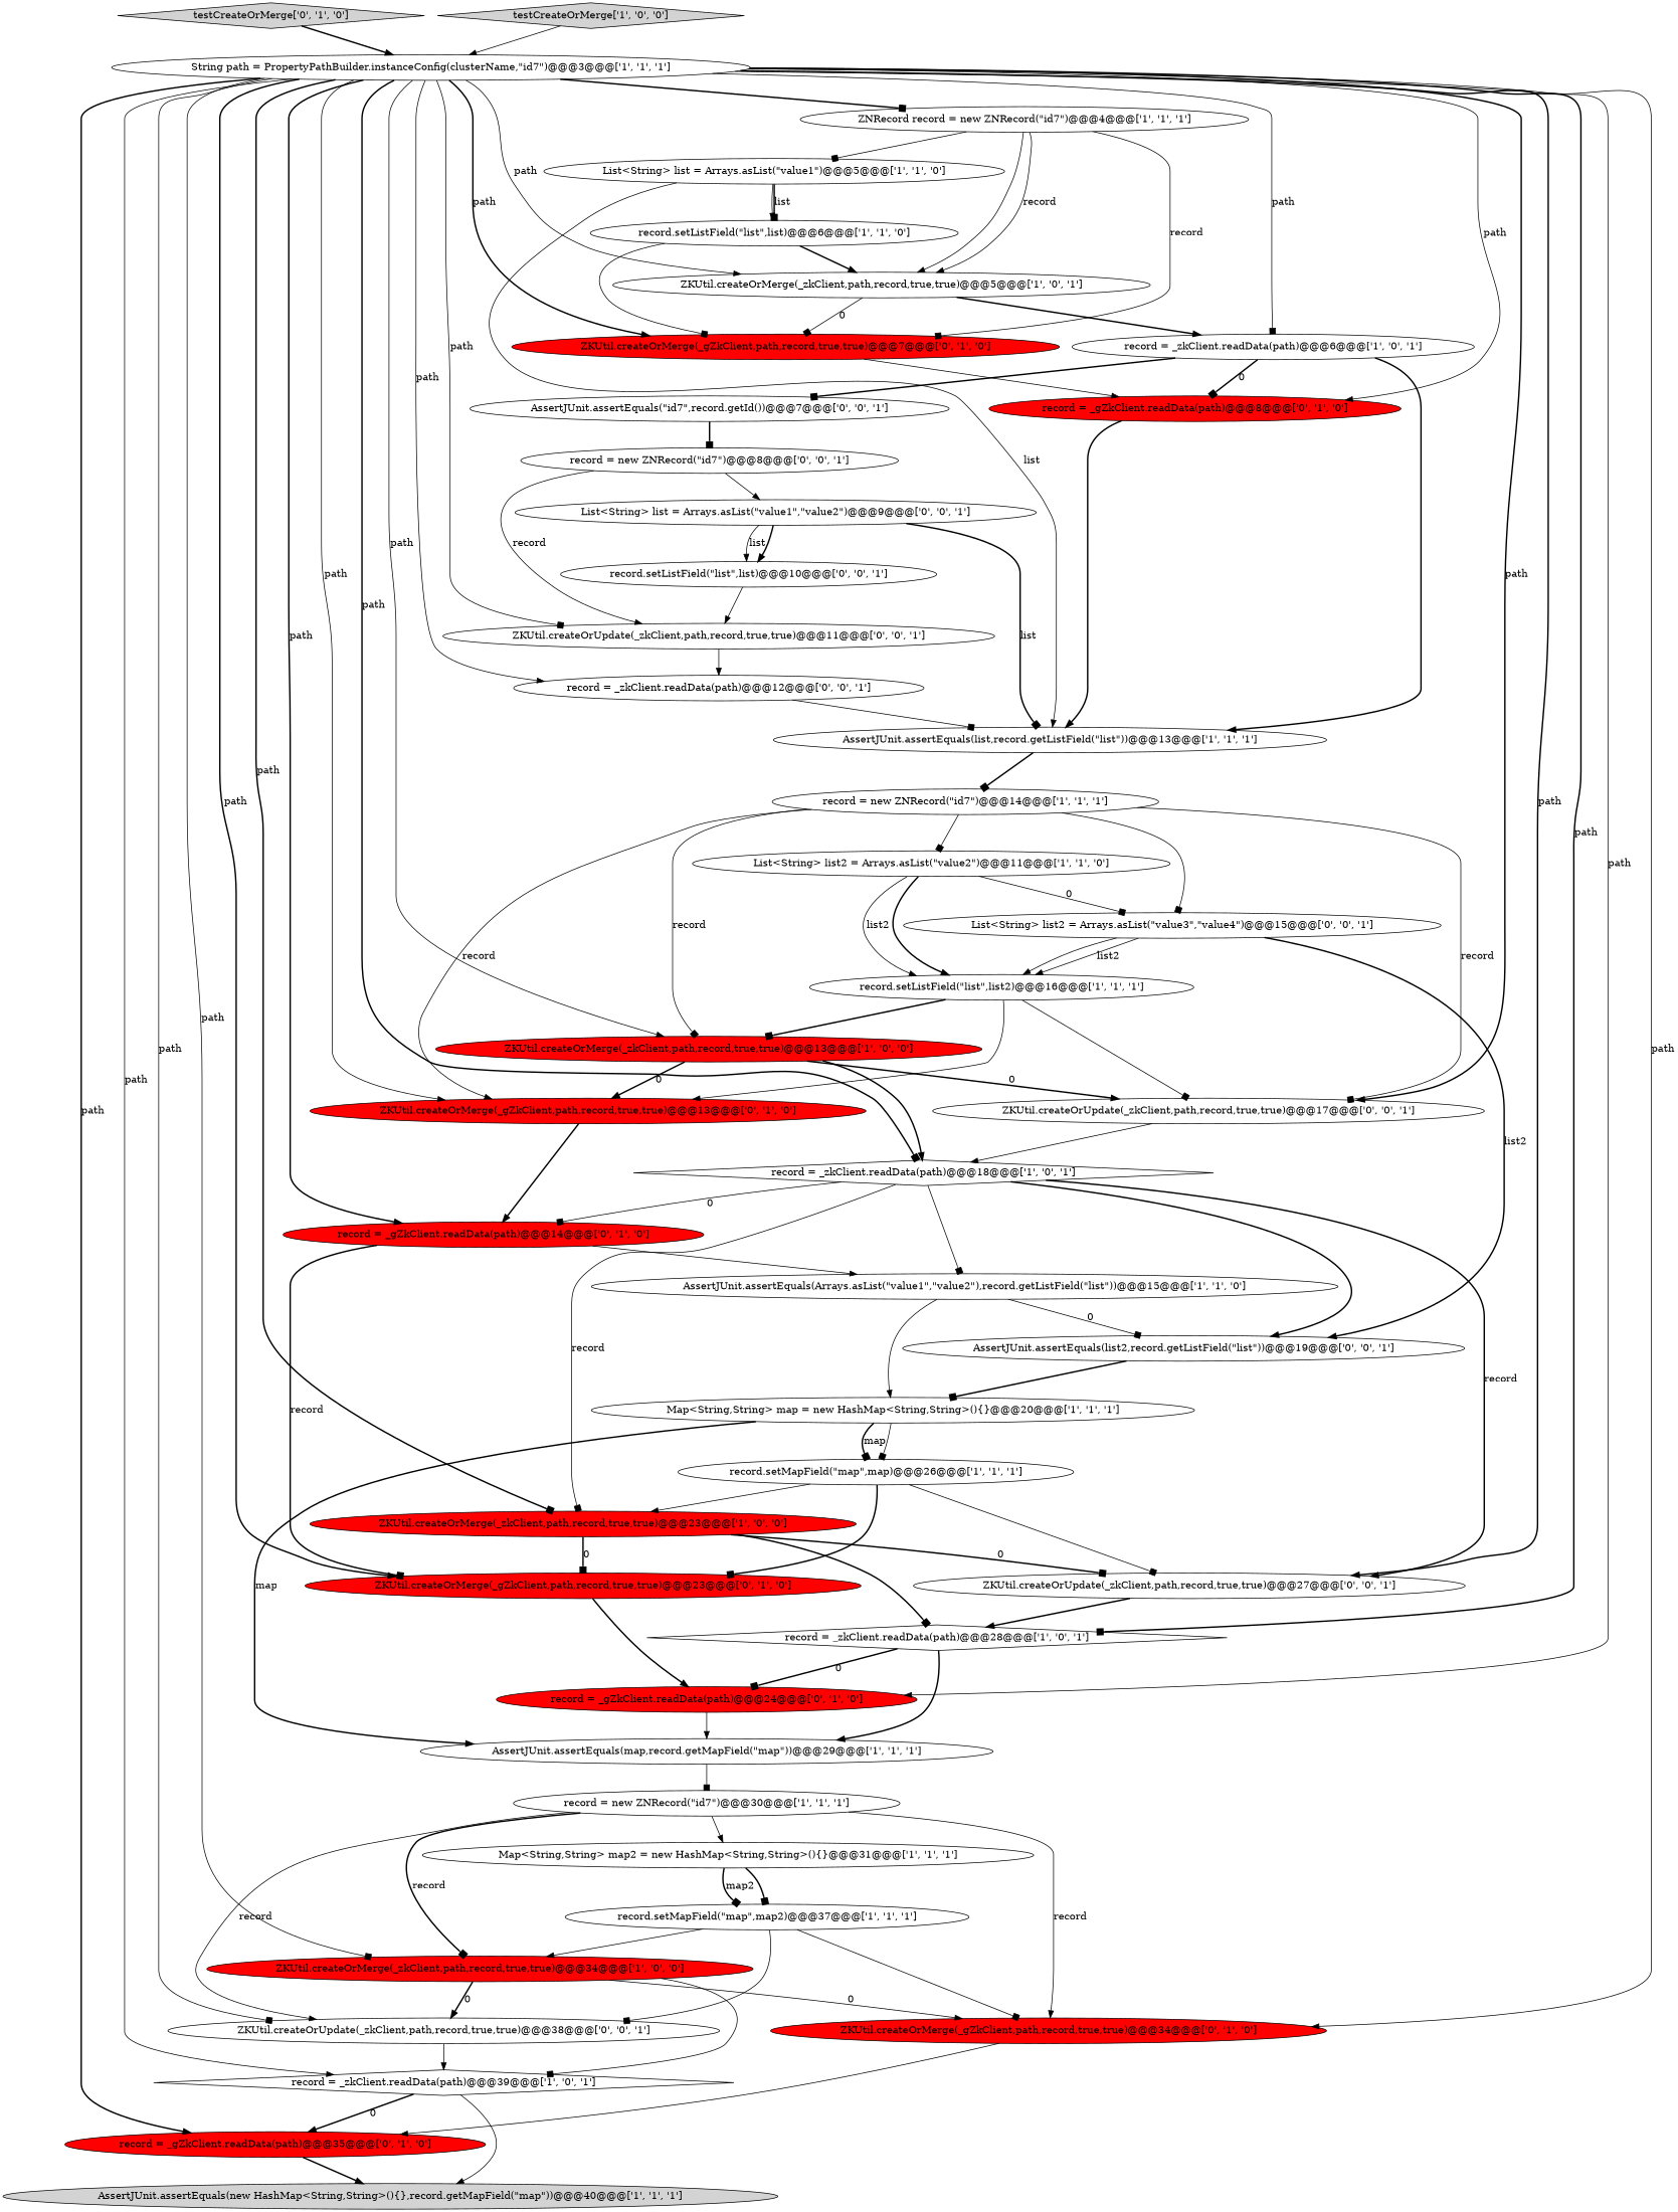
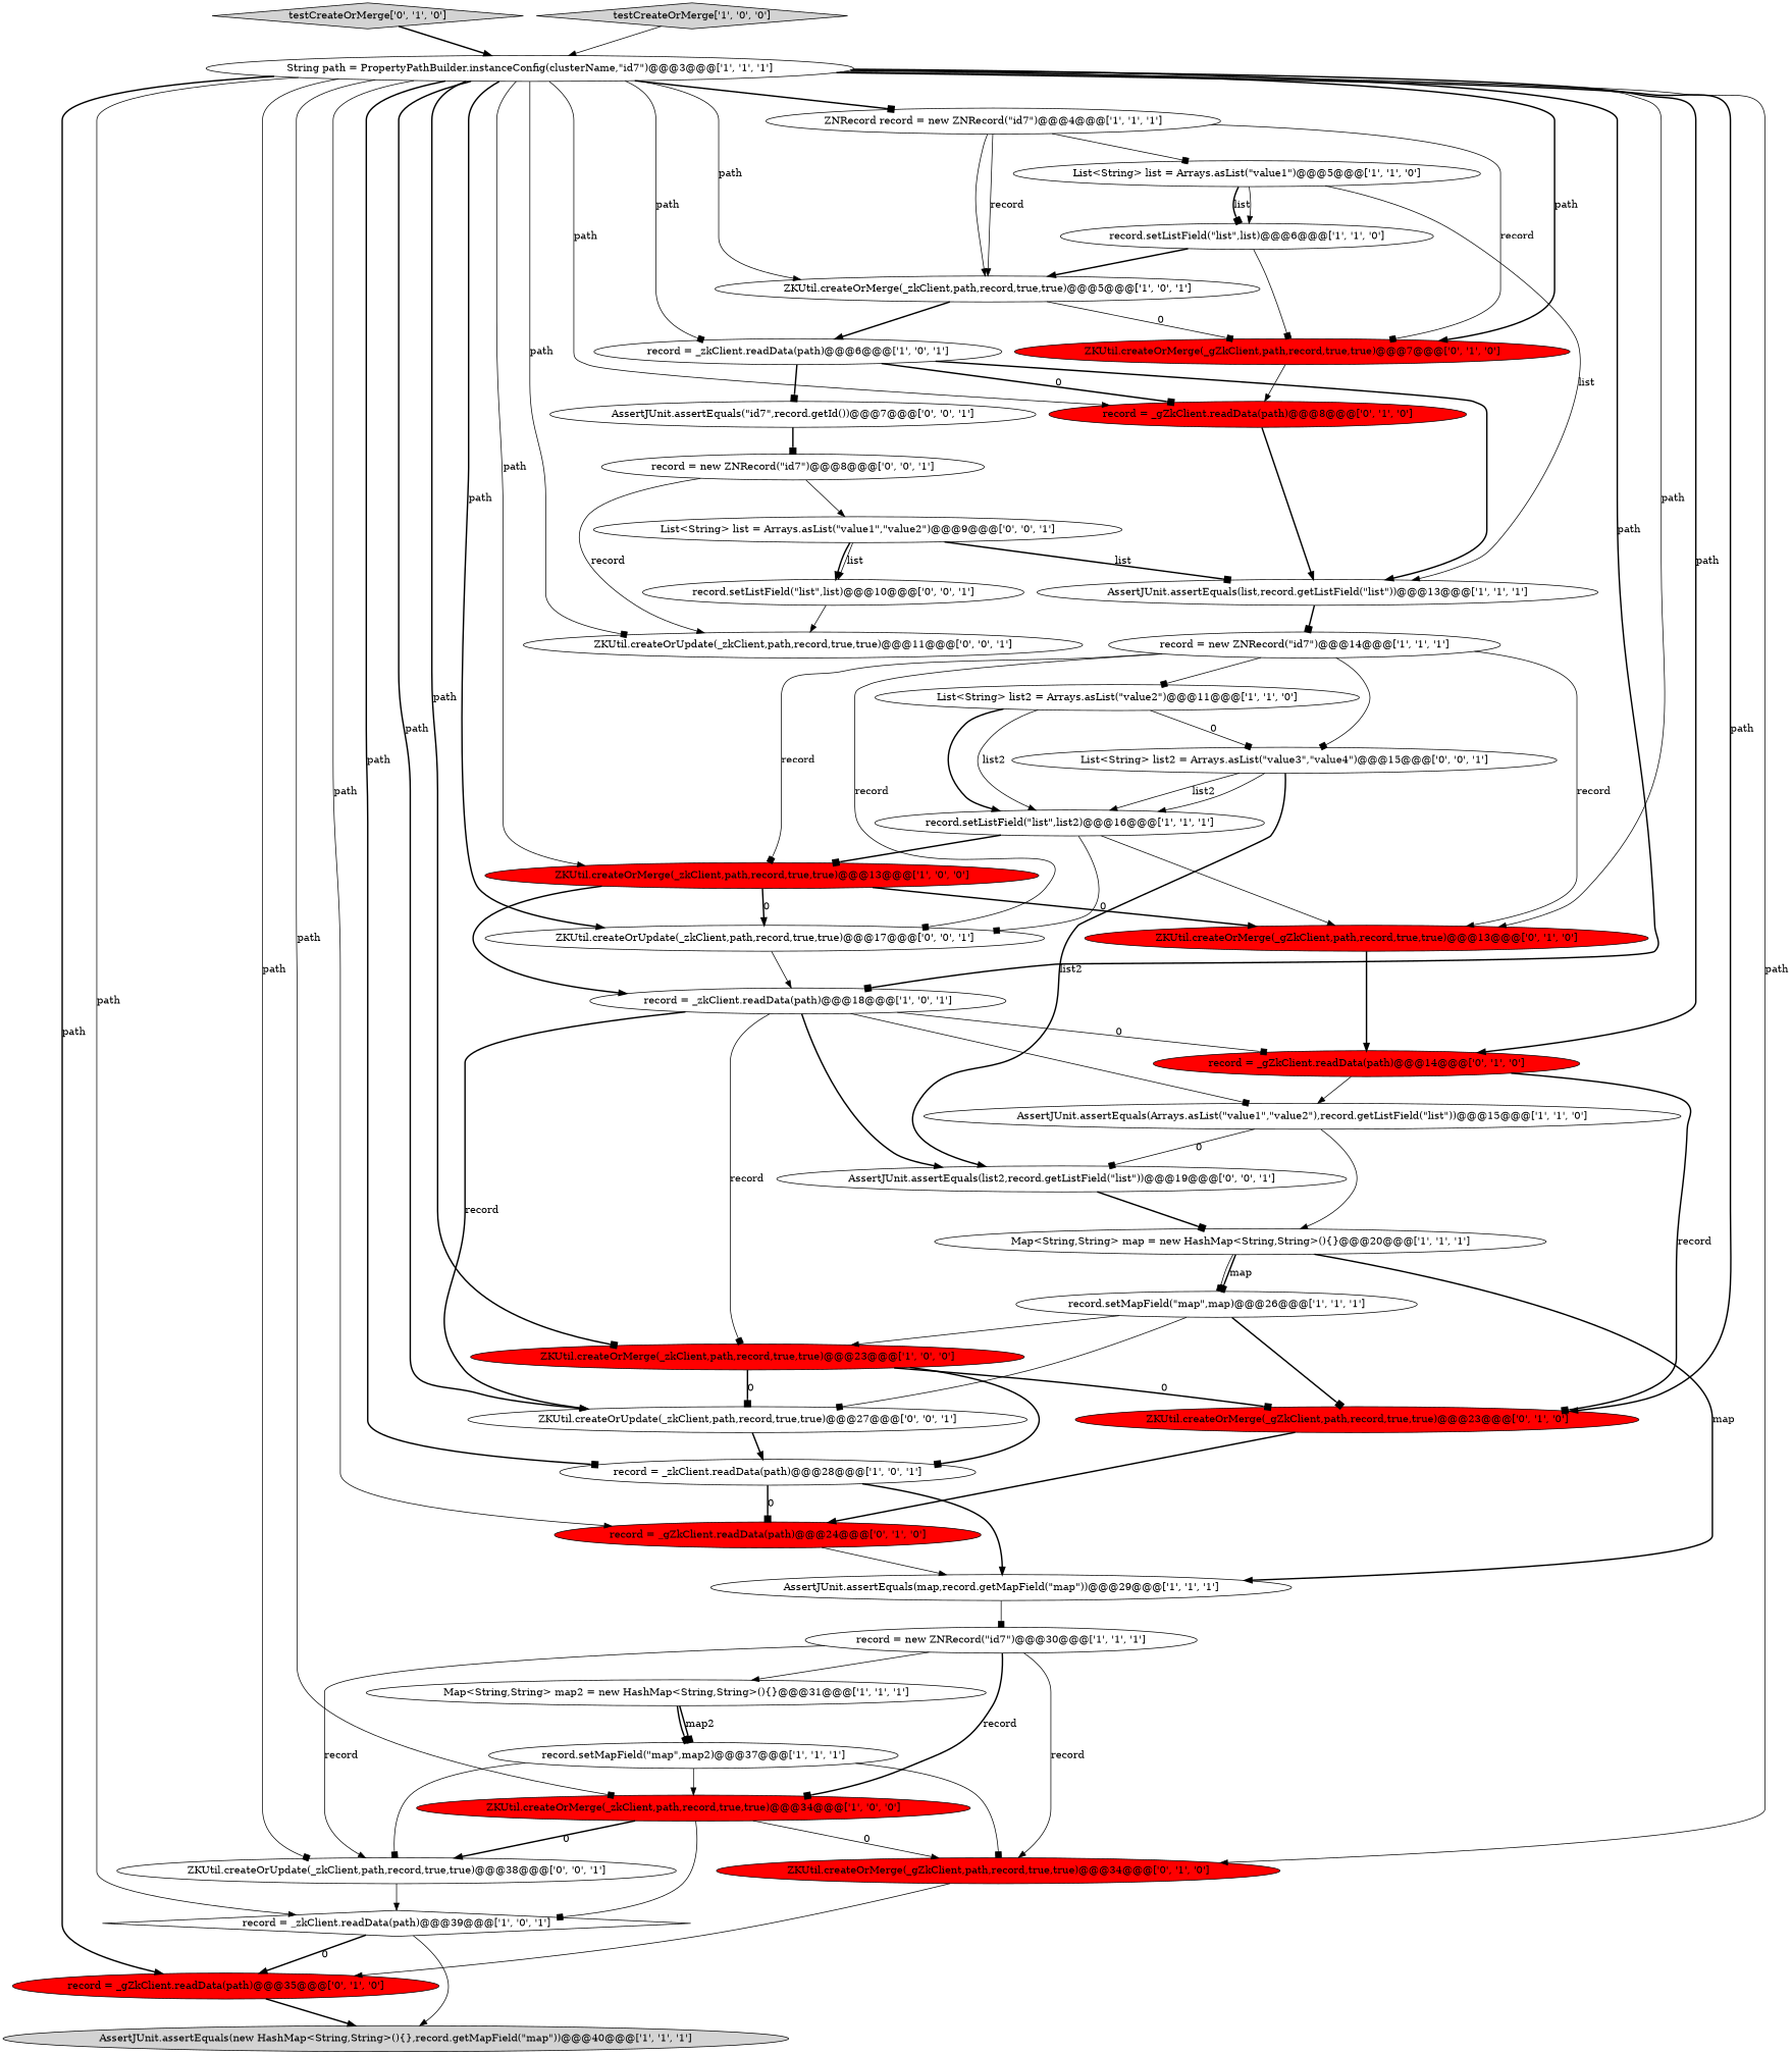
  digraph {
    node [fillcolor=white shape=ellipse style=filled]
    edge [arrowhead=normal style=solid]
    n1 [label="String path = PropertyPathBuilder.instanceConfig(clusterName,\"id7\")@@@3@@@['1', '1', '1']"]
    n2 [label="record = _zkClient.readData(path)@@@39@@@['1', '0', '1']" shape=diamond]
    n3 [fillcolor=red label="record = _gZkClient.readData(path)@@@24@@@['0', '1', '0']"]
    n4 [fillcolor=red label="ZKUtil.createOrMerge(_zkClient,path,record,true,true)@@@23@@@['1', '0', '0']"]
    n5 [label="record = _zkClient.readData(path)@@@6@@@['1', '0', '1']"]
    n6 [fillcolor=red label="record = _gZkClient.readData(path)@@@35@@@['0', '1', '0']"]
    n7 [fillcolor=red label="record = _gZkClient.readData(path)@@@8@@@['0', '1', '0']"]
    n8 [fillcolor=red label="ZKUtil.createOrMerge(_gZkClient,path,record,true,true)@@@13@@@['0', '1', '0']"]
    n9 [fillcolor=red label="ZKUtil.createOrMerge(_zkClient,path,record,true,true)@@@13@@@['1', '0', '0']"]
    n10 [label="ZKUtil.createOrUpdate(_zkClient,path,record,true,true)@@@11@@@['0', '0', '1']"]
-   n11 [label="record = _zkClient.readData(path)@@@28@@@['1', '0', '1']" shape=diamond]
+   n11 [label="record = _zkClient.readData(path)@@@28@@@['1', '0', '1']"]
    n12 [fillcolor=red label="ZKUtil.createOrMerge(_gZkClient,path,record,true,true)@@@7@@@['0', '1', '0']"]
    n13 [fillcolor=red label="record = _gZkClient.readData(path)@@@14@@@['0', '1', '0']"]
    n14 [label="ZKUtil.createOrUpdate(_zkClient,path,record,true,true)@@@27@@@['0', '0', '1']"]
    n15 [fillcolor=red label="ZKUtil.createOrMerge(_gZkClient,path,record,true,true)@@@34@@@['0', '1', '0']"]
    n16 [label="ZKUtil.createOrMerge(_zkClient,path,record,true,true)@@@5@@@['1', '0', '1']"]
    n17 [label="ZKUtil.createOrUpdate(_zkClient,path,record,true,true)@@@17@@@['0', '0', '1']"]
-   n18 [label="record = _zkClient.readData(path)@@@18@@@['1', '0', '1']" shape=diamond]
-   n19 [label="record = _zkClient.readData(path)@@@12@@@['0', '0', '1']"]
+   n18 [label="record = _zkClient.readData(path)@@@18@@@['1', '0', '1']"]
    n20 [fillcolor=red label="ZKUtil.createOrMerge(_gZkClient,path,record,true,true)@@@23@@@['0', '1', '0']"]
    n21 [label="ZKUtil.createOrUpdate(_zkClient,path,record,true,true)@@@38@@@['0', '0', '1']"]
    n22 [label="ZNRecord record = new ZNRecord(\"id7\")@@@4@@@['1', '1', '1']"]
    n23 [fillcolor=red label="ZKUtil.createOrMerge(_zkClient,path,record,true,true)@@@34@@@['1', '0', '0']"]
    n24 [fillcolor=lightgray label="AssertJUnit.assertEquals(new HashMap<String,String>(){},record.getMapField(\"map\"))@@@40@@@['1', '1', '1']"]
    n25 [label="AssertJUnit.assertEquals(map,record.getMapField(\"map\"))@@@29@@@['1', '1', '1']"]
    n26 [label="AssertJUnit.assertEquals(list,record.getListField(\"list\"))@@@13@@@['1', '1', '1']"]
    n27 [label="AssertJUnit.assertEquals(\"id7\",record.getId())@@@7@@@['0', '0', '1']"]
    n28 [label="AssertJUnit.assertEquals(Arrays.asList(\"value1\",\"value2\"),record.getListField(\"list\"))@@@15@@@['1', '1', '0']"]
    n29 [label="AssertJUnit.assertEquals(list2,record.getListField(\"list\"))@@@19@@@['0', '0', '1']"]
    n30 [label="List<String> list = Arrays.asList(\"value1\")@@@5@@@['1', '1', '0']"]
    n31 [label="record.setListField(\"list\",list)@@@10@@@['0', '0', '1']"]
    n32 [label="record.setMapField(\"map\",map)@@@26@@@['1', '1', '1']"]
    n33 [fillcolor=lightgray label="testCreateOrMerge['0', '1', '0']" shape=diamond]
    n34 [label="record.setMapField(\"map\",map2)@@@37@@@['1', '1', '1']"]
    n35 [label="record = new ZNRecord(\"id7\")@@@30@@@['1', '1', '1']"]
    n36 [label="Map<String,String> map2 = new HashMap<String,String>(){}@@@31@@@['1', '1', '1']"]
    n37 [label="List<String> list2 = Arrays.asList(\"value3\",\"value4\")@@@15@@@['0', '0', '1']"]
    n38 [label="record.setListField(\"list\",list2)@@@16@@@['1', '1', '1']"]
    n39 [label="Map<String,String> map = new HashMap<String,String>(){}@@@20@@@['1', '1', '1']"]
    n40 [label="record = new ZNRecord(\"id7\")@@@14@@@['1', '1', '1']"]
    n41 [label="record = new ZNRecord(\"id7\")@@@8@@@['0', '0', '1']"]
    n42 [label="List<String> list2 = Arrays.asList(\"value2\")@@@11@@@['1', '1', '0']"]
    n43 [fillcolor=lightgray label="testCreateOrMerge['1', '0', '0']" shape=diamond]
    n44 [label="record.setListField(\"list\",list)@@@6@@@['1', '1', '0']"]
    n45 [label="List<String> list = Arrays.asList(\"value1\",\"value2\")@@@9@@@['0', '0', '1']"]
    n1 -> n2 [label=path]
    n1 -> n3 [label=path]
    n1 -> n4 [arrowhead=box label=path style=bold]
    n1 -> n5 [arrowhead=box label=path]
    n1 -> n6 [label=path style=bold]
    n1 -> n7 [label=path]
    n1 -> n8 [label=path]
    n1 -> n9 [label=path]
    n1 -> n10 [arrowhead=box label=path]
    n1 -> n11 [arrowhead=box label=path style=bold]
    n1 -> n12 [label=path style=bold]
    n1 -> n13 [label=path style=bold]
    n1 -> n14 [label=path style=bold]
    n1 -> n15 [label=path]
    n1 -> n16 [label=path]
    n1 -> n17 [label=path style=bold]
    n1 -> n18 [arrowhead=box label=path style=bold]
-   n1 -> n19 [label=path]
    n1 -> n20 [label=path style=bold]
    n1 -> n21 [arrowhead=box label=path]
    n1 -> n22 [arrowhead=box style=bold]
    n1 -> n23 [arrowhead=box label=path]
    n2 -> n6 [label=0 style=bold]
    n2 -> n24
    n3 -> n25
    n4 -> n11 [arrowhead=box style=bold]
    n4 -> n14 [arrowhead=box label=0 style=bold]
    n4 -> n20 [arrowhead=box label=0 style=bold]
    n5 -> n7 [arrowhead=box label=0 style=bold]
    n5 -> n26 [style=bold]
    n5 -> n27 [arrowhead=box style=bold]
    n6 -> n24 [style=bold]
    n7 -> n26 [style=bold]
    n8 -> n13 [style=bold]
    n9 -> n8 [label=0 style=bold]
    n9 -> n17 [label=0 style=bold]
    n9 -> n18 [style=bold]
-   n10 -> n19
    n11 -> n3 [arrowhead=box label=0 style=bold]
    n11 -> n25 [style=bold]
    n12 -> n7
    n13 -> n20 [arrowhead=box label=record style=bold]
    n13 -> n28
    n14 -> n11 [style=bold]
    n15 -> n6
    n16 -> n5 [style=bold]
    n16 -> n12 [arrowhead=box label=0]
    n17 -> n18
    n18 -> n4 [arrowhead=box label=record]
    n18 -> n13 [arrowhead=box label=0]
    n18 -> n14 [label=record style=bold]
    n18 -> n28 [arrowhead=box]
    n18 -> n29 [style=bold]
-   n19 -> n26 [arrowhead=box]
    n20 -> n3 [style=bold]
    n21 -> n2
    n22 -> n12 [arrowhead=box label=record]
    n22 -> n16
    n22 -> n16 [label=record]
    n22 -> n30 [arrowhead=box]
    n23 -> n2 [arrowhead=box]
    n23 -> n15 [label=0]
    n23 -> n21 [label=0 style=bold]
    n25 -> n35 [arrowhead=box]
    n26 -> n40 [arrowhead=box style=bold]
    n27 -> n41 [arrowhead=box style=bold]
    n28 -> n29 [arrowhead=box label=0]
    n28 -> n39
    n29 -> n39 [arrowhead=box style=bold]
    n30 -> n26 [label=list]
    n30 -> n44 [arrowhead=box label=list style=bold]
    n30 -> n44
    n31 -> n10
    n32 -> n4
    n32 -> n14 [arrowhead=box]
    n32 -> n20 [arrowhead=box style=bold]
    n33 -> n1 [style=bold]
    n34 -> n15 [arrowhead=box]
    n34 -> n21 [arrowhead=box]
    n34 -> n23
    n35 -> n15 [label=record]
    n35 -> n21 [label=record]
    n35 -> n23 [arrowhead=box label=record style=bold]
    n35 -> n36
    n36 -> n34 [arrowhead=box style=bold]
    n36 -> n34 [arrowhead=box label=map2 style=bold]
    n37 -> n29 [label=list2 style=bold]
    n37 -> n38 [label=list2]
    n37 -> n38
    n38 -> n8
    n38 -> n9 [arrowhead=box style=bold]
    n38 -> n17 [arrowhead=box]
    n39 -> n25 [label=map style=bold]
    n39 -> n32 [arrowhead=box label=map style=bold]
    n39 -> n32 [arrowhead=box]
    n40 -> n8 [label=record]
    n40 -> n9 [arrowhead=box label=record]
    n40 -> n17 [arrowhead=box label=record]
    n40 -> n37 [arrowhead=box]
    n40 -> n42 [arrowhead=box]
    n41 -> n10 [label=record]
    n41 -> n45
    n42 -> n37 [arrowhead=box label=0]
    n42 -> n38 [style=bold]
    n42 -> n38 [label=list2]
    n43 -> n1
    n44 -> n12 [arrowhead=box]
    n44 -> n16 [style=bold]
    n45 -> n26 [arrowhead=box label=list style=bold]
    n45 -> n31 [label=list]
    n45 -> n31 [style=bold]
  }
